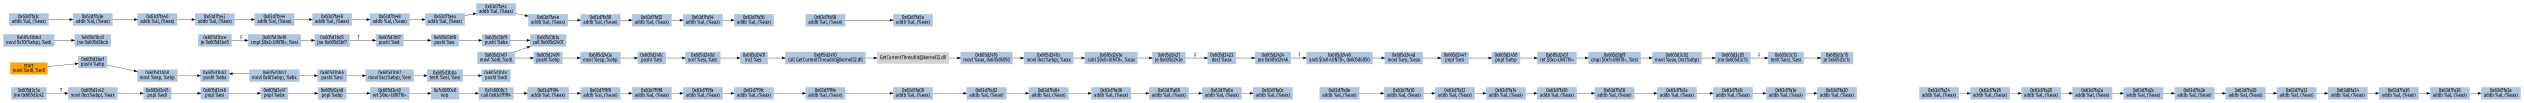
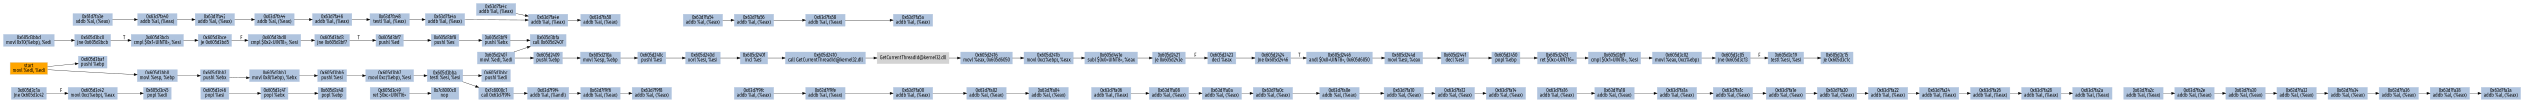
  digraph {
    fontname="Fira Sans"
    rankdir=LR
    node [color=lightsteelblue fillcolor=lightsteelblue fontname="Fira Sans" shape=rectangle style=filled]
    edge [color="#000000" fontname="Fira Sans"]
    n1 [color=lightgrey fillcolor=orange label="start\nmovl %edi, %edi"]
    n2 [label="0x605d3baf\npushl %ebp"]
    n3 [label="0x605d3bb0\nmovl %esp, %ebp"]
    n4 [label="0x605d3bb2\npushl %ebx"]
    n5 [label="0x605d3bb3\nmovl 0x8(%ebp), %ebx"]
    n6 [label="0x605d3bb6\npushl %esi"]
    n7 [label="0x605d3bb7\nmovl 0xc(%ebp), %esi"]
    n8 [label="0x605d3bba\ntestl %esi, %esi"]
    n9 [label="0x605d3bbc\npushl %edi"]
    n10 [label="0x605d3bbd\nmovl 0x10(%ebp), %edi"]
-   n11 [label="1x605d3bc0\njne 0x605d3bcb"]
+   n11 [label="0x605d3bc0\njne 0x605d3bcb"]
+   n12 [label="0x605d3bcb\ncmpl $0x1<UINT8>, %esi"]
    n13 [label="0x605d3bce\nje 0x605d3bd5"]
    n14 [label="0x605d3bd0\ncmpl $0x2<UINT8>, %esi"]
    n15 [label="0x605d3bd3\njne 0x605d3bf7"]
    n16 [label="0x605d3bf7\npushl %edi"]
    n17 [label="0x605d3bf8\npushl %esi"]
    n18 [label="0x605d3bf9\npushl %ebx"]
    n19 [label="0x605d3bfa\ncall 0x605d2407"]
    n20 [label="0x605d2407\nmovl %edi, %edi"]
    n21 [label="0x605d2409\npushl %ebp"]
-   n22 [label="0x605d240a\nmovl %esp, %ebp"]
+   n22 [label="0x605d210a\nmovl %esp, %ebp"]
    n23 [label="0x605d240c\npushl %esi"]
    n24 [label="0x605d240d\nxorl %esi, %esi"]
    n25 [label="0x605d240f\nincl %esi"]
    n26 [label="0x605d2410\ncall GetCurrentThreadId@kernel32.dll"]
    n27 [color=lightgrey fillcolor=lightgrey label="GetCurrentThreadId@kernel32.dll"]
    n28 [label="0x605d2416\nmovl %eax, 0x605d6050"]
    n29 [label="0x605d241b\nmovl 0xc(%ebp), %eax"]
-   n30 [label="0x605d241e\nsubl $0x0<UINT8>, %eax"]
+   n30 [label="0x605d441e\nsubl $0x0<UINT8>, %eax"]
    n31 [label="0x605d2421\nje 0x605d243e"]
    n32 [label="0x605d2423\ndecl %eax"]
    n33 [label="0x605d2424\njne 0x605d2446"]
    n34 [label="0x605d2446\nandl $0x0<UINT8>, 0x605d6050"]
    n35 [label="0x605d244d\nmovl %esi, %eax"]
-   n36 [label="0x605d244f\npopl %esi"]
+   n36 [label="0x605d244f\ndecl %esi"]
    n37 [label="0x605d2450\npopl %ebp"]
    n38 [label="0x605d2451\nret $0xc<UINT16>"]
    n39 [label="0x605d3bff\ncmpl $0x1<UINT8>, %esi"]
    n40 [label="0x605d3c02\nmovl %eax, 0xc(%ebp)"]
    n41 [label="0x605d3c05\njne 0x605d3c13"]
-   n42 [label="0x605d3c13\ntestl %esi, %esi"]
-   n43 [label="0x605d3c15\nje 5x605d3c1c"]
+   n42 [label="0x605d3c19\ntestl %esi, %esi"]
+   n43 [label="0x605d3c15\nje 0x605d3c1c"]
    n44 [label="0x605d3c1a\njne 0x605d3c42"]
    n45 [label="0x605d3c42\nmovl 0xc(%ebp), %eax"]
    n46 [label="0x605d3c45\npopl %edi"]
    n47 [label="0x605d3c46\npopl %esi"]
    n48 [label="0x605d3c47\npopl %ebx"]
    n49 [label="0x605d3c48\npopl %ebp"]
    n50 [label="0x605d3c49\nret $0xc<UINT16>"]
    n51 [label="0x7c8000c0\nnop "]
    n52 [label="0x7c8000c1\ncall 0x63d7f9f4"]
-   n53 [label="0x63d7f9f4\naddb %al, (%eax)"]
+   n53 [label="0x63d7f9f4\naddb %al, (%andl)"]
    n54 [label="0x63d7f9f6\naddb %al, (%eax)"]
    n55 [label="0x63d7f9f8\naddb %al, (%eax)"]
-   n56 [label="0x63d7f9fa\naddb %al, (%eax)"]
    n57 [label="0x63d7f9fc\naddb %al, (%eax)"]
    n58 [label="0x63d7f9fe\naddb %al, (%eax)"]
    n59 [label="0x63d7fa00\naddb %al, (%eax)"]
    n60 [label="0x63d7fa02\naddb %al, (%eax)"]
    n61 [label="0x63d7fa04\naddb %al, (%eax)"]
    n62 [label="0x63d7fa06\naddb %al, (%eax)"]
    n63 [label="0x63d7fa08\naddb %al, (%eax)"]
    n64 [label="0x63d7fa0a\naddb %al, (%eax)"]
    n65 [label="0x63d7fa0c\naddb %al, (%eax)"]
    n66 [label="0x63d7fa0e\naddb %al, (%eax)"]
    n67 [label="0x63d7fa10\naddb %al, (%eax)"]
    n68 [label="0x63d7fa12\naddb %al, (%eax)"]
    n69 [label="0x63d7fa14\naddb %al, (%eax)"]
    n70 [label="0x63d7fa16\naddb %al, (%eax)"]
    n71 [label="0x63d7fa18\naddb %al, (%eax)"]
    n72 [label="0x63d7fa1a\naddb %al, (%eax)"]
    n73 [label="0x63d7fa1c\naddb %al, (%eax)"]
    n74 [label="0x63d7fa1e\naddb %al, (%eax)"]
    n75 [label="0x63d7fa20\naddb %al, (%eax)"]
+   n76 [label="0x63d7fa22\naddb %al, (%eax)"]
    n77 [label="0x63d7fa24\naddb %al, (%eax)"]
    n78 [label="0x63d7fa26\naddb %al, (%eax)"]
    n79 [label="0x63d7fa28\naddb %al, (%eax)"]
    n80 [label="0x63d7fa2a\naddb %al, (%eax)"]
    n81 [label="0x63d7fa2c\naddb %al, (%eax)"]
    n82 [label="0x63d7fa2e\naddb %al, (%eax)"]
    n83 [label="0x63d7fa30\naddb %al, (%eax)"]
    n84 [label="0x63d7fa32\naddb %al, (%eax)"]
-   n85 [label="0x63d8fa34\naddb %al, (%eax)"]
+   n85 [label="0x63d7fa34\naddb %al, (%eax)"]
    n86 [label="0x63d7fa36\naddb %al, (%eax)"]
    n87 [label="0x63d7fa38\naddb %al, (%eax)"]
    n88 [label="0x63d7fa3a\naddb %al, (%eax)"]
-   n89 [label="0x63d7fa3c\naddb %al, (%eax)"]
-   n90 [label="0x63d7fa3e\naddb %al, (%eax)"]
+   n90 [label="0x61d7fa3e\naddb %al, (%eax)"]
    n91 [label="0x63d7fa40\naddb %al, (%eax)"]
    n92 [label="0x63d7fa42\naddb %al, (%eax)"]
    n93 [label="0x63d7fa44\naddb %al, (%eax)"]
    n94 [label="0x63d7fa46\naddb %al, (%eax)"]
-   n95 [label="0x63d7fa48\naddb %al, (%eax)"]
+   n95 [label="0x63d7fa48\ntestl %al, (%eax)"]
    n96 [label="0x63d7fa4a\naddb %al, (%eax)"]
    n97 [label="0x63d7fa4c\naddb %al, (%eax)"]
    n98 [label="0x63d7fa4e\naddb %al, (%eax)"]
    n99 [label="0x63d7fa50\naddb %al, (%eax)"]
-   n100 [label="0x63d7fa52\naddb %al, (%eax)"]
    n101 [label="0x63d7fa54\naddb %al, (%eax)"]
    n102 [label="0x63d7fa56\naddb %al, (%eax)"]
    n103 [label="0x63d7fa58\naddb %al, (%eax)"]
    n104 [label="0x63d7fa5a\naddb %al, (%eax)"]
    n1 -> n2
-   n2 -> n3
+   n1 -> n3
    n3 -> n4
-   n5 -> n4
+   n4 -> n5
    n5 -> n6
    n6 -> n7
    n7 -> n8
    n8 -> n9
    n10 -> n11
+   n11 -> n12 [label=T]
+   n12 -> n13
    n13 -> n14 [label=F]
    n14 -> n15
    n15 -> n16 [label=T]
    n16 -> n17
    n17 -> n18
    n18 -> n19
    n20 -> n19
    n20 -> n21
    n21 -> n22
    n22 -> n23
    n23 -> n24
    n24 -> n25
    n25 -> n26
    n26 -> n27
    n27 -> n28
    n28 -> n29
    n29 -> n30
    n30 -> n31
    n31 -> n32 [label=F]
    n32 -> n33
    n33 -> n34 [label=T]
    n34 -> n35
    n35 -> n36
    n36 -> n37
    n37 -> n38
    n38 -> n39
    n39 -> n40
    n40 -> n41
    n41 -> n42 [label=F]
    n42 -> n43
-   n44 -> n45 [label=T]
+   n44 -> n45 [label=F]
    n45 -> n46
-   n46 -> n47
    n47 -> n48
    n48 -> n49
-   n49 -> n50
    n50 -> n51
-   n51 -> n52
+   n8 -> n52
    n52 -> n53
    n53 -> n54
    n54 -> n55
-   n55 -> n56
-   n56 -> n57
    n57 -> n58
    n58 -> n59
    n59 -> n60
    n60 -> n61
-   n61 -> n62
    n62 -> n63
    n63 -> n64
    n64 -> n65
+   n65 -> n66
    n66 -> n67
    n67 -> n68
    n68 -> n69
-   n69 -> n70
    n70 -> n71
    n71 -> n72
    n72 -> n73
    n73 -> n74
    n74 -> n75
+   n75 -> n76
+   n76 -> n77
    n77 -> n78
    n78 -> n79
    n79 -> n80
-   n80 -> n81
    n81 -> n82
    n82 -> n83
    n83 -> n84
    n84 -> n85
    n85 -> n86
    n86 -> n87
    n87 -> n88
-   n89 -> n90
    n90 -> n91
    n91 -> n92
    n92 -> n93
    n93 -> n94
    n94 -> n95
    n95 -> n96
-   n96 -> n97
+   n96 -> n98
    n97 -> n98
    n98 -> n99
-   n99 -> n100
-   n100 -> n101
    n101 -> n102
+   n102 -> n103
    n103 -> n104
  }
